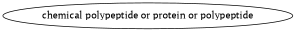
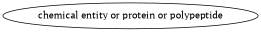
  digraph {
    rankdir=LR
    fontname="PT Serif"
-   n1 [height=0.5 label="chemical polypeptide or protein or polypeptide" width=4.3329 fontname="PT Serif"]
+   n1 [height=0.5 label="chemical entity or protein or polypeptide" width=4.3329 fontname="PT Serif"]
  }
